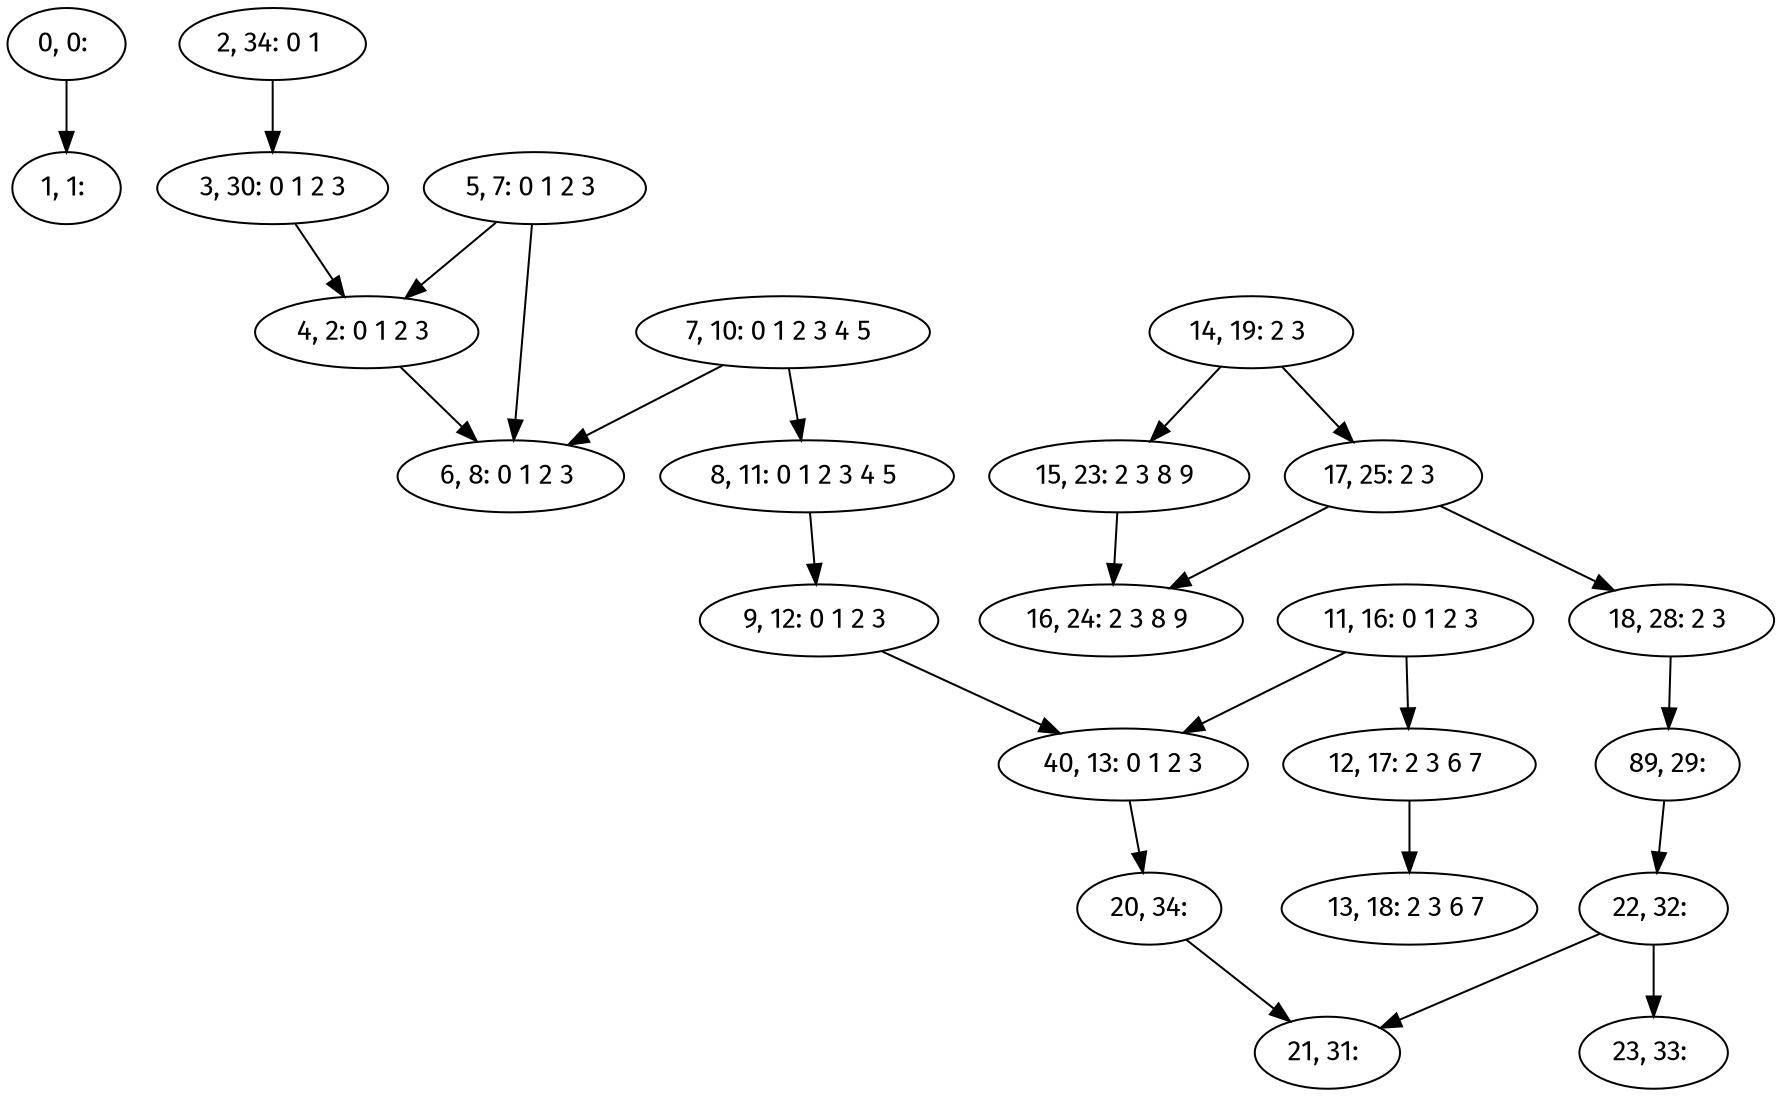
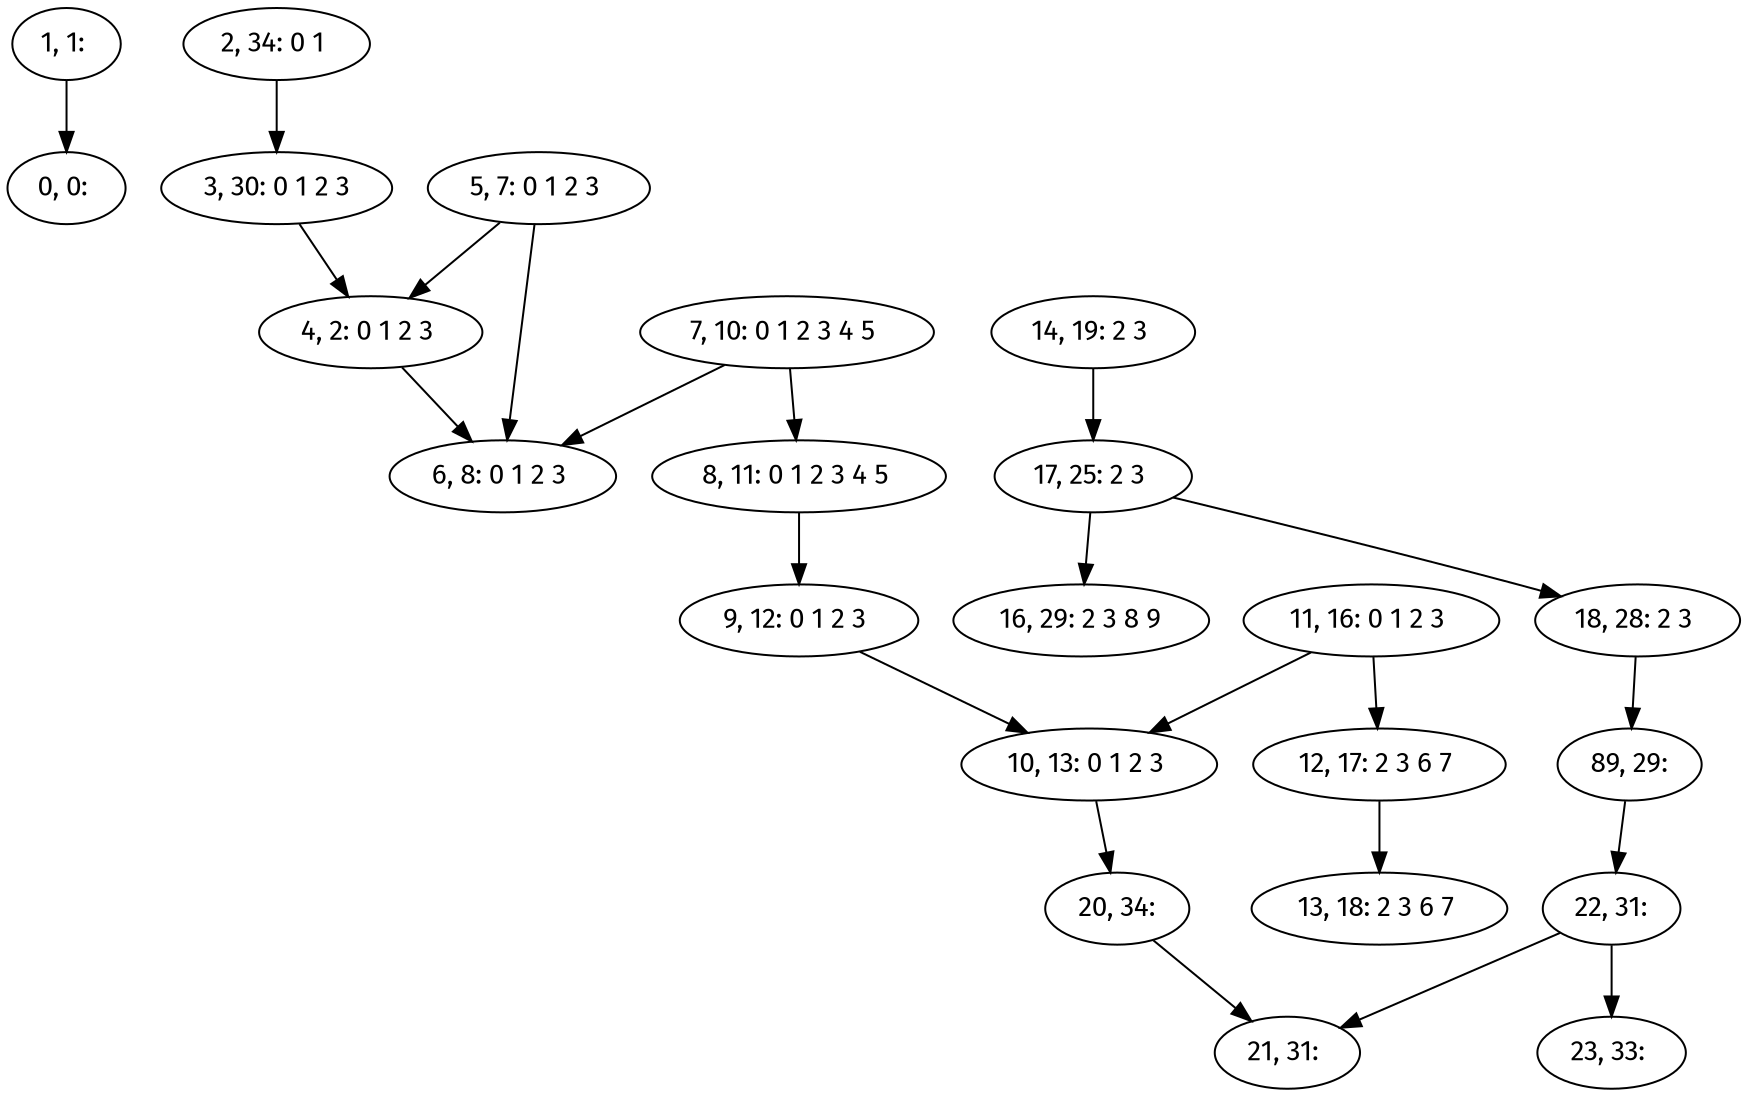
  digraph {
    fontname="Fira Sans"
    node [fontname="Fira Sans"]
    edge [fontname="Fira Sans"]
    n1 [label="0, 0: "]
    n2 [label="1, 1: "]
    n3 [label="2, 34: 0 1 "]
    n4 [label="3, 30: 0 1 2 3"]
    n5 [label="4, 2: 0 1 2 3 "]
    n6 [label="6, 8: 0 1 2 3 "]
    n7 [label="5, 7: 0 1 2 3 "]
    n8 [label="7, 10: 0 1 2 3 4 5 "]
    n9 [label="8, 11: 0 1 2 3 4 5 "]
    n10 [label="9, 12: 0 1 2 3 "]
-   n11 [label="40, 13: 0 1 2 3"]
+   n11 [label="10, 13: 0 1 2 3 "]
    n12 [label="20, 34:"]
    n13 [label="11, 16: 0 1 2 3 "]
    n14 [label="12, 17: 2 3 6 7 "]
    n15 [label="21, 31: "]
    n16 [label="13, 18: 2 3 6 7 "]
    n17 [label="14, 19: 2 3 "]
-   n18 [label="15, 23: 2 3 8 9 "]
    n19 [label="17, 25: 2 3 "]
-   n20 [label="16, 24: 2 3 8 9 "]
+   n20 [label="16, 29: 2 3 8 9"]
    n21 [label="18, 28: 2 3 "]
    n22 [label="89, 29:"]
-   n23 [label="22, 32: "]
+   n23 [label="22, 31:"]
    n24 [label="23, 33: "]
-   n1 -> n2
+   n2 -> n1
    n3 -> n4
    n4 -> n5
    n5 -> n6
    n7 -> n5
    n7 -> n6
    n8 -> n6
    n8 -> n9
    n9 -> n10
    n10 -> n11
    n11 -> n12
    n12 -> n15
    n13 -> n11
    n13 -> n14
    n14 -> n16
-   n17 -> n18
    n17 -> n19
-   n18 -> n20
    n19 -> n20
    n19 -> n21
    n21 -> n22
    n22 -> n23
    n23 -> n15
    n23 -> n24
  }
